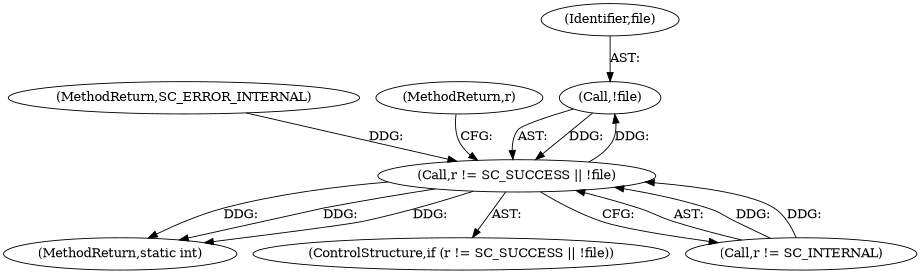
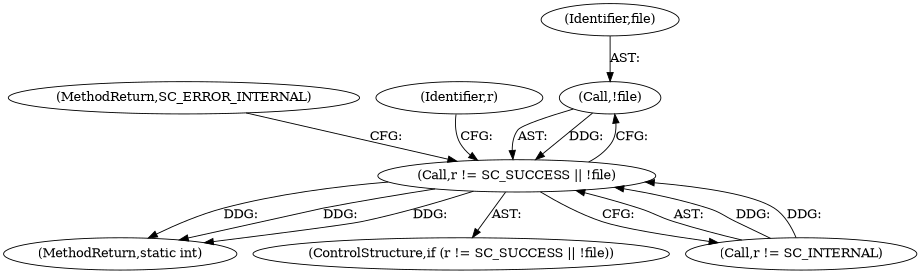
  digraph {
    n1 [label="(Call,!file)"]
    n2 [label="(Call,r != SC_SUCCESS || !file)"]
    n3 [label="(MethodReturn,static int)"]
    n4 [label="(ControlStructure,if (r != SC_SUCCESS || !file))"]
    n5 [label="(Call,r != SC_INTERNAL)"]
    n6 [label="(Identifier,file)"]
    n7 [label="(MethodReturn,SC_ERROR_INTERNAL)"]
-   n8 [label="(MethodReturn,r)"]
+   n8 [label="(Identifier,r)"]
    n1 -> n2 [label="AST: "]
    n1 -> n2 [label="DDG: "]
-   n2 -> n1 [label="DDG: "]
+   n2 -> n1 [label="CFG: "]
    n2 -> n3 [label="DDG: "]
    n2 -> n3 [label="DDG: "]
    n2 -> n3 [label="DDG: "]
    n2 -> n4 [label="AST: "]
    n2 -> n5 [label="CFG: "]
    n5 -> n2 [label="AST: "]
    n5 -> n2 [label="DDG: "]
    n5 -> n2 [label="DDG: "]
    n6 -> n1 [label="AST: "]
-   n7 -> n2 [label="DDG: "]
+   n7 -> n2 [label="CFG: "]
    n8 -> n2 [label="CFG: "]
  }
